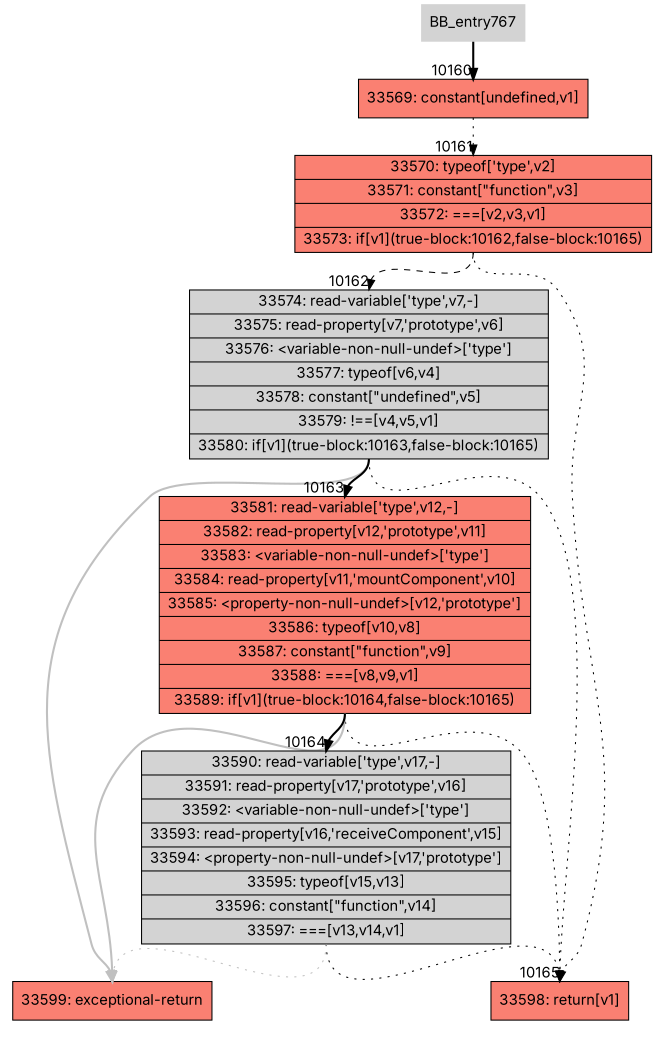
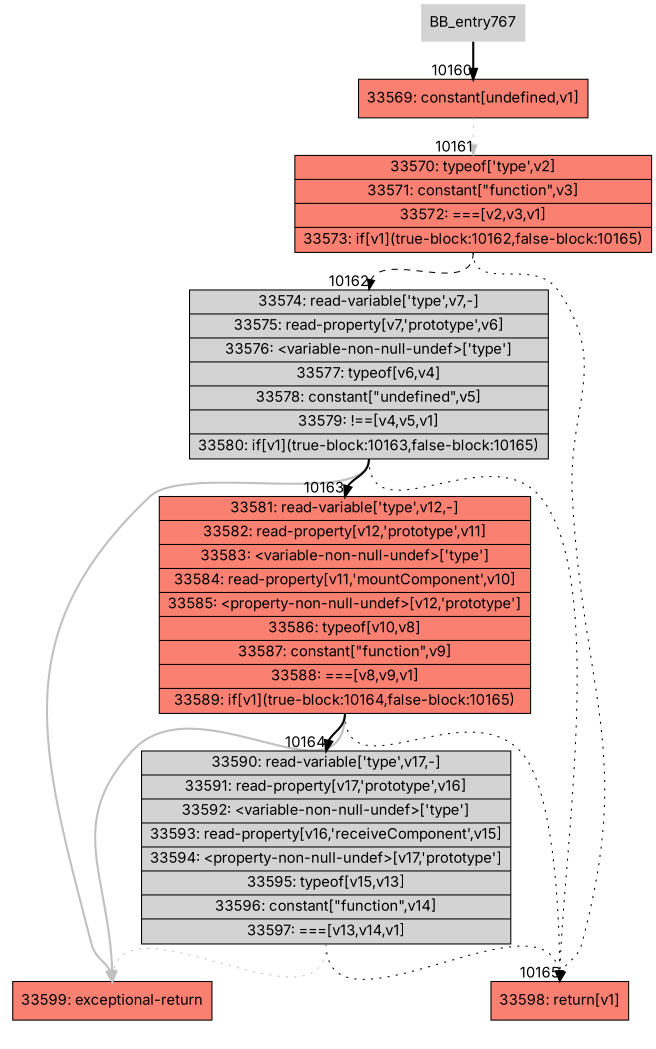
  digraph {
    fontname=Inter
    rankdir=TD
    node [fillcolor=salmon fontname=Inter shape=record style=filled]
    edge [fontname=Inter headport=n style=dotted tailport=s]
    BB_entry767 [fillcolor=lightgrey shape=none]
    n2 [label="{33569: constant[undefined,v1]}"]
    n3 [label="{33570: typeof['type',v2]|33571: constant[\"function\",v3]|33572: ===[v2,v3,v1]|33573: if[v1](true-block:10162,false-block:10165)}"]
    n4 [label="{33598: return[v1]}"]
    n5 [fillcolor=lightgrey label="{33574: read-variable['type',v7,-]|33575: read-property[v7,'prototype',v6]|33576: \<variable-non-null-undef\>['type']|33577: typeof[v6,v4]|33578: constant[\"undefined\",v5]|33579: !==[v4,v5,v1]|33580: if[v1](true-block:10163,false-block:10165)}"]
    n6 [label="{33599: exceptional-return}"]
    n7 [label="{33581: read-variable['type',v12,-]|33582: read-property[v12,'prototype',v11]|33583: \<variable-non-null-undef\>['type']|33584: read-property[v11,'mountComponent',v10]|33585: \<property-non-null-undef\>[v12,'prototype']|33586: typeof[v10,v8]|33587: constant[\"function\",v9]|33588: ===[v8,v9,v1]|33589: if[v1](true-block:10164,false-block:10165)}"]
    n8 [fillcolor=lightgrey label="{33590: read-variable['type',v17,-]|33591: read-property[v17,'prototype',v16]|33592: \<variable-non-null-undef\>['type']|33593: read-property[v16,'receiveComponent',v15]|33594: \<property-non-null-undef\>[v17,'prototype']|33595: typeof[v15,v13]|33596: constant[\"function\",v14]|33597: ===[v13,v14,v1]}"]
    BB_entry767 -> n2 [headlabel="    10160" style=bold]
-   n2 -> n3 [headlabel="      10161"]
+   n2 -> n3 [headlabel="      10161" color=gray]
    n3 -> n4 [headlabel="      10165"]
    n3 -> n5 [headlabel="      10162" style=dashed]
    n5 -> n4
    n5 -> n6 [color=gray style=bold]
    n5 -> n7 [headlabel="      10163" style=bold]
    n7 -> n4
    n7 -> n6 [color=gray style=bold]
    n7 -> n8 [headlabel="      10164" style=bold]
    n8 -> n4
    n8 -> n6 [color=gray]
  }
